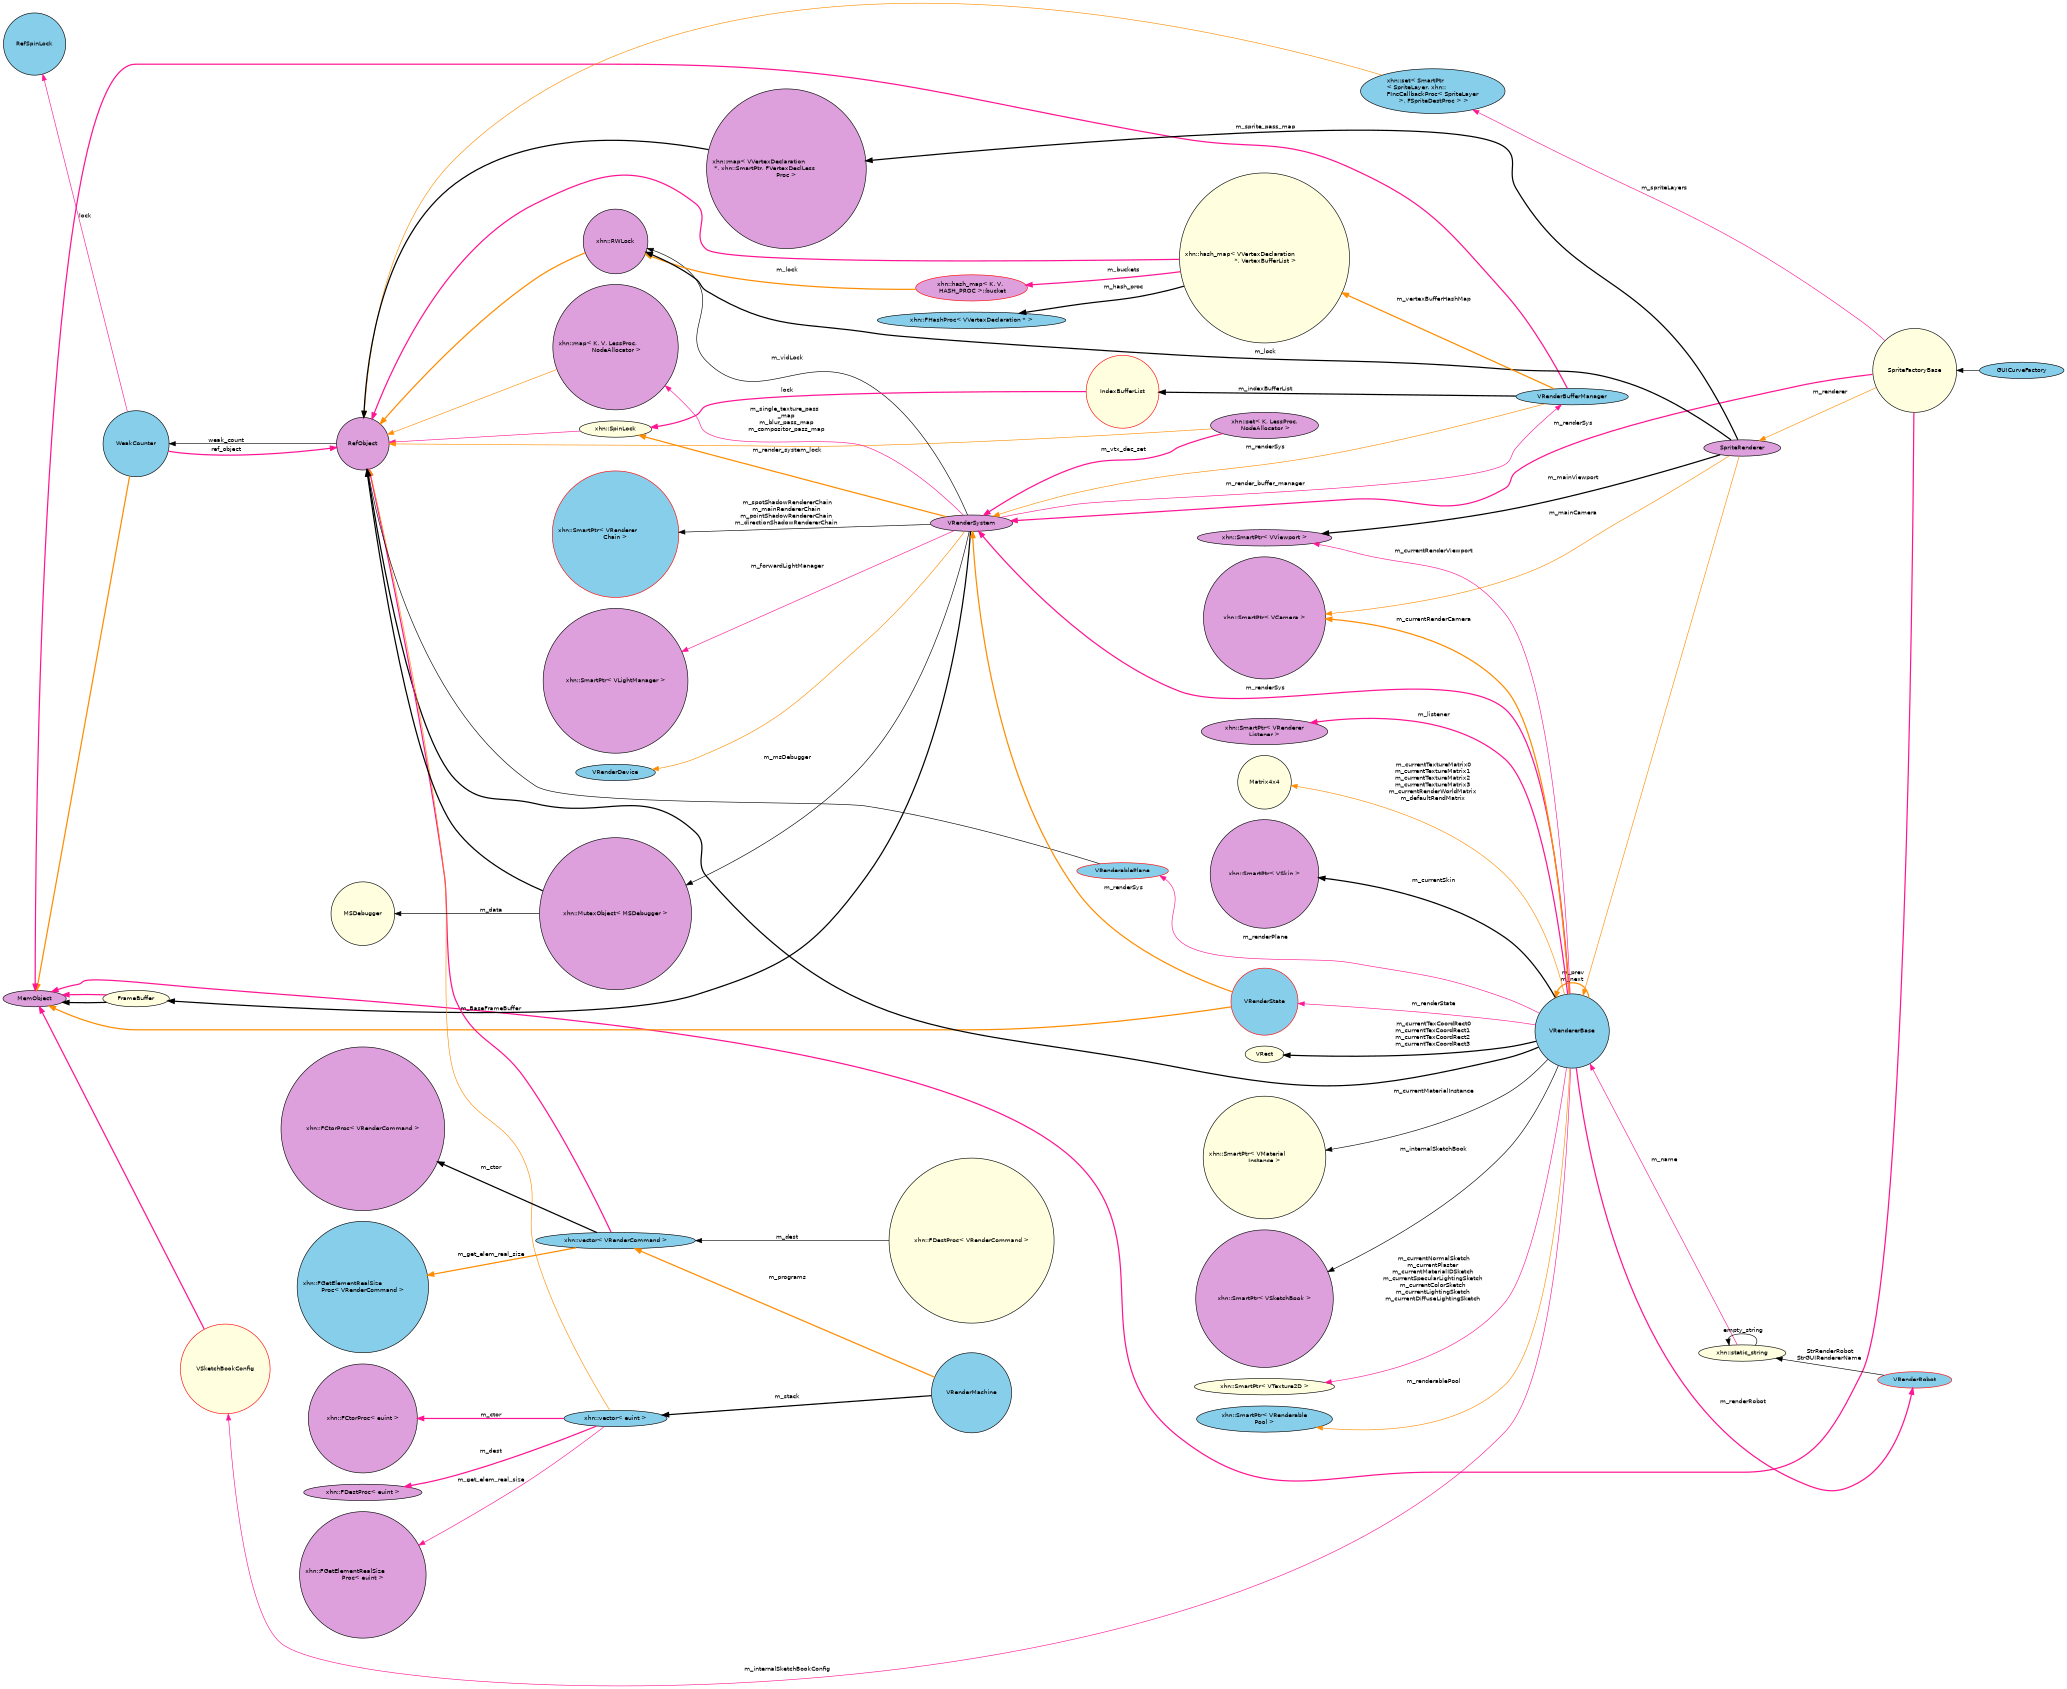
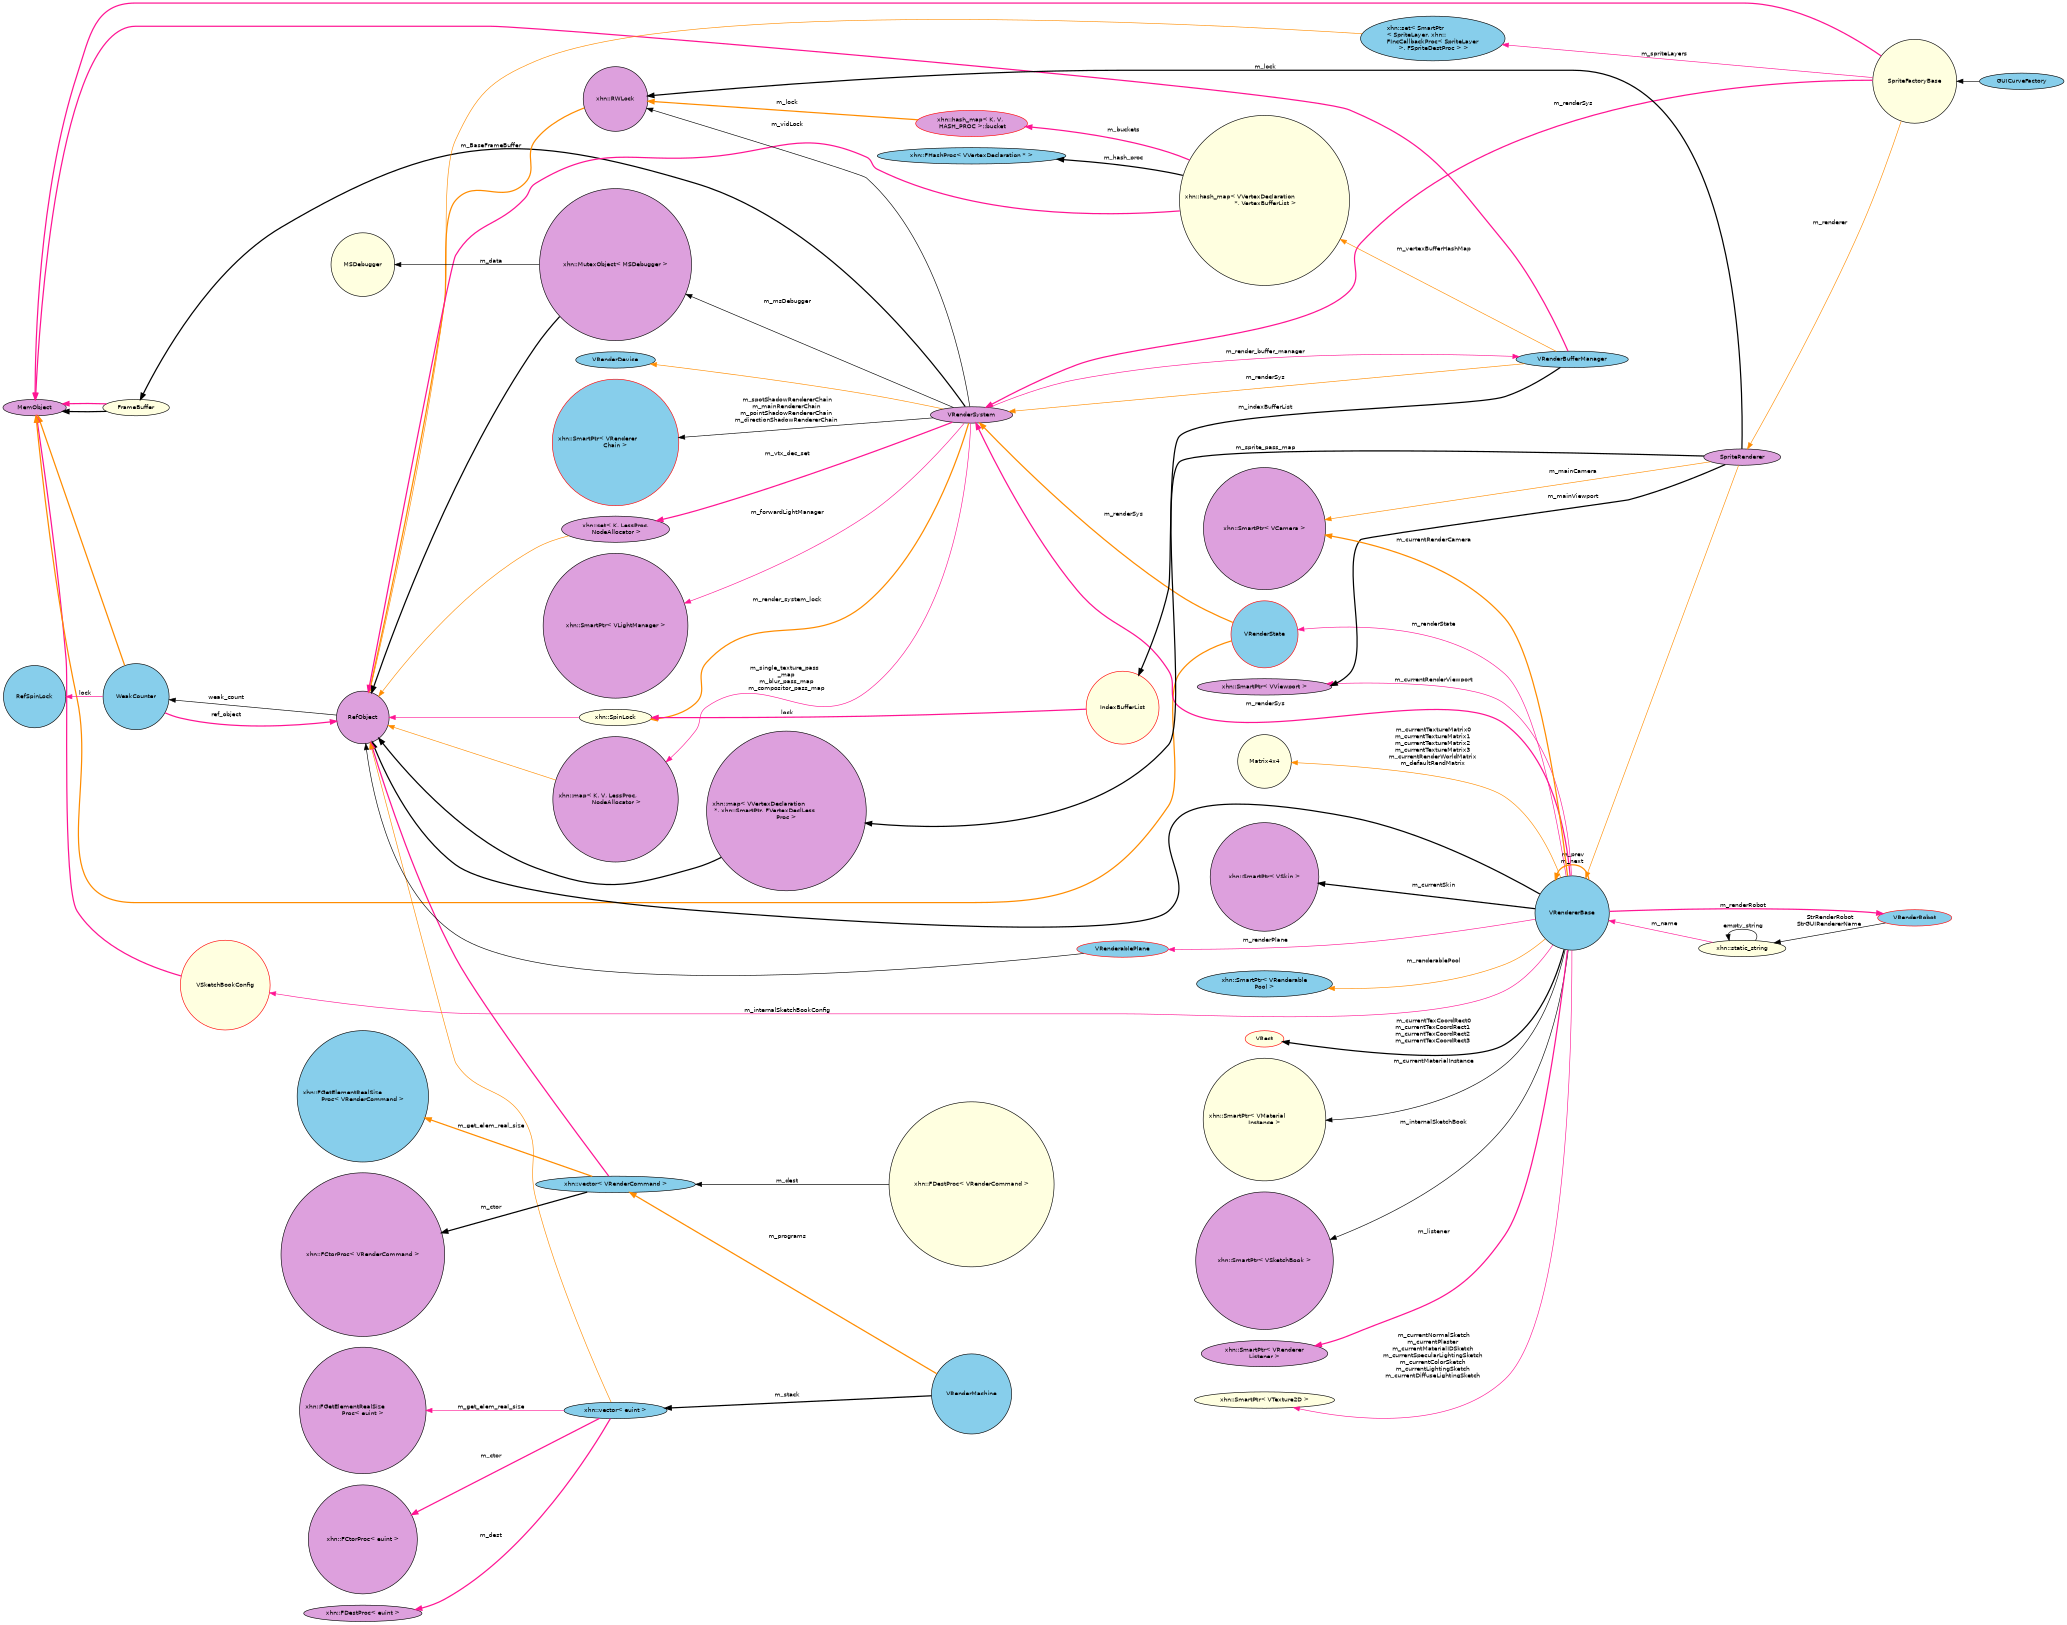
  digraph {
    rankdir=LR
    node [color=black fillcolor=plum fontname=Helvetica fontsize=10 shape=circle style=filled]
    edge [color=deeppink dir=back fontname=Helvetica fontsize=10 labelfontname=Helvetica labelfontsize=10 style=bold]
    n1 [fillcolor=skyblue fontcolor=black height=0.2 label=GUICurveFactory shape=ellipse width=0.4]
    n2 [fillcolor=lightyellow height=0.2 label=SpriteFactoryBase width=0.4]
    n3 [height=0.2 label=MemObject shape=ellipse width=0.4]
    n4 [fillcolor=skyblue height=0.2 label=WeakCounter width=0.4]
    n5 [fillcolor=skyblue height=0.2 label=VRenderBufferManager shape=ellipse width=0.4]
    n6 [fillcolor=lightyellow height=0.2 label=FrameBuffer shape=ellipse width=0.4]
    n7 [color=red fillcolor=lightyellow height=0.2 label=VSketchBookConfig width=0.4]
    n8 [color=red fillcolor=skyblue height=0.2 label=VRenderState width=0.4]
    n9 [height=0.2 label=RefObject width=0.4]
    n10 [height=0.2 label=VRenderSystem shape=ellipse width=0.4]
    n11 [fillcolor=skyblue height=0.2 label=VRendererBase width=0.4]
    n12 [fillcolor=skyblue height=0.2 label="xhn::set\< SmartPtr\l\< SpriteLayer, xhn::\lFIncCallbackProc\< SpriteLayer\l \>, FSpriteDestProc \> \>" shape=ellipse width=0.4]
    n13 [fillcolor=skyblue height=0.2 label="xhn::vector\< VRenderCommand \>" shape=ellipse width=0.4]
    n14 [fillcolor=skyblue height=0.2 label="xhn::vector\< euint \>" shape=ellipse width=0.4]
    n15 [height=0.2 label="xhn::RWLock" width=0.4]
    n16 [fillcolor=lightyellow height=0.2 label="xhn::hash_map\< VVertexDeclaration\l *, VertexBufferList \>" width=0.4]
    n17 [fillcolor=lightyellow height=0.2 label="xhn::SpinLock" shape=ellipse width=0.4]
    n18 [height=0.2 label="xhn::MutexObject\< MSDebugger \>" width=0.4]
    n19 [height=0.2 label="xhn::map\< K, V, LessProc,\l NodeAllocator \>" width=0.4]
    n20 [height=0.2 label="xhn::set\< K, LessProc,\l NodeAllocator \>" shape=ellipse width=0.4]
    n21 [color=red fillcolor=skyblue height=0.2 label=VRenderablePlane shape=ellipse width=0.4]
    n22 [height=0.2 label="xhn::map\< VVertexDeclaration\l *, xhn::SmartPtr, FVertexDeclLess\lProc \>" width=0.4]
    n23 [fillcolor=skyblue height=0.2 label=VRenderMachine width=0.4]
    n24 [fillcolor=lightyellow height=0.2 label="xhn::FDestProc\< VRenderCommand \>" width=0.4]
    n25 [color=red height=0.2 label="xhn::hash_map\< K, V,\l HASH_PROC \>::bucket" shape=ellipse width=0.4]
    n26 [height=0.2 label=SpriteRenderer shape=ellipse width=0.4]
    n27 [color=red fillcolor=lightyellow height=0.2 label=IndexBufferList width=0.4]
    n28 [fillcolor=lightyellow height=0.2 label="xhn::static_string" shape=ellipse width=0.4]
    n29 [fillcolor=skyblue height=0.2 label=RefSpinLock width=0.4]
    n30 [height=0.2 label="xhn::FCtorProc\< VRenderCommand \>" width=0.4]
    n31 [fillcolor=skyblue height=0.2 label="xhn::FGetElementRealSize\lProc\< VRenderCommand \>" width=0.4]
    n32 [height=0.2 label="xhn::FGetElementRealSize\lProc\< euint \>" width=0.4]
    n33 [height=0.2 label="xhn::FCtorProc\< euint \>" width=0.4]
    n34 [height=0.2 label="xhn::FDestProc\< euint \>" shape=ellipse width=0.4]
    n35 [fillcolor=skyblue height=0.2 label=VRenderDevice shape=ellipse width=0.4]
    n36 [fillcolor=skyblue height=0.2 label="xhn::FHashProc\< VVertexDeclaration * \>" shape=ellipse width=0.4]
    n37 [fillcolor=lightyellow height=0.2 label=MSDebugger width=0.4]
    n38 [color=red fillcolor=skyblue height=0.2 label="xhn::SmartPtr\< VRenderer\lChain \>" width=0.4]
    n39 [height=0.2 label="xhn::SmartPtr\< VLightManager \>" width=0.4]
    n40 [height=0.2 label="xhn::SmartPtr\< VSkin \>" width=0.4]
-   n41 [fillcolor=lightyellow height=0.2 label=VRect shape=ellipse width=0.4]
+   n41 [color=red fillcolor=lightyellow height=0.2 label=VRect shape=ellipse width=0.4]
    n42 [height=0.2 label="xhn::SmartPtr\< VViewport \>" shape=ellipse width=0.4]
    n43 [fillcolor=lightyellow height=0.2 label="xhn::SmartPtr\< VMaterial\lInstance \>" width=0.4]
    n44 [height=0.2 label="xhn::SmartPtr\< VSketchBook \>" width=0.4]
    n45 [fillcolor=lightyellow height=0.2 label="xhn::SmartPtr\< VTexture2D \>" shape=ellipse width=0.4]
    n46 [fillcolor=skyblue height=0.2 label="xhn::SmartPtr\< VRenderable\lPool \>" shape=ellipse width=0.4]
    n47 [color=red fillcolor=skyblue height=0.2 label=VRenderRobot shape=ellipse width=0.4]
    n48 [height=0.2 label="xhn::SmartPtr\< VRenderer\lListener \>" shape=ellipse width=0.4]
    n49 [height=0.2 label="xhn::SmartPtr\< VCamera \>" width=0.4]
    n50 [fillcolor=lightyellow height=0.2 label=Matrix4x4 width=0.4]
    n2 -> n1 [color=black style=solid]
    n3 -> n2
    n3 -> n4 [color=darkorange]
    n3 -> n5
    n3 -> n6 [color=black]
    n3 -> n6
    n3 -> n7
    n3 -> n8 [color=darkorange]
    n4 -> n9 [color=black label=" weak_count" style=solid]
    n5 -> n10 [label=" m_render_buffer_manager" style=solid]
    n6 -> n10 [color=black label=" m_BaseFrameBuffer"]
    n7 -> n11 [label=" m_internalSketchBookConfig" style=solid]
    n8 -> n11 [label=" m_renderState" style=solid]
    n9 -> n4 [label=" ref_object"]
    n9 -> n11 [color=black]
    n9 -> n12 [color=darkorange style=solid]
    n9 -> n13
    n9 -> n14 [color=darkorange style=solid]
    n9 -> n15 [color=darkorange]
    n9 -> n16
    n9 -> n17 [style=solid]
    n9 -> n18 [color=black]
    n9 -> n19 [color=darkorange style=solid]
    n9 -> n20 [color=darkorange style=solid]
    n9 -> n21 [color=black style=solid]
    n9 -> n22 [color=black]
    n10 -> n2 [label=" m_renderSys"]
    n10 -> n5 [color=darkorange label=" m_renderSys" style=solid]
    n10 -> n8 [color=darkorange label=" m_renderSys"]
    n10 -> n11 [label=" m_renderSys"]
    n11 -> n11 [color=darkorange label=" m_prev\nm_next"]
    n11 -> n26 [color=darkorange style=solid]
    n11 -> n28 [label=" m_name" style=solid]
    n12 -> n2 [label=" m_spriteLayers" style=solid]
    n13 -> n23 [color=darkorange label=" m_programs"]
    n13 -> n24 [color=black label=" m_dest" style=solid]
    n14 -> n23 [color=black label=" m_stack"]
    n15 -> n10 [color=black label=" m_vidLock" style=solid]
    n15 -> n25 [color=darkorange label=" m_lock"]
    n15 -> n26 [color=black label=" m_lock"]
-   n16 -> n5 [color=darkorange label=" m_vertexBufferHashMap"]
+   n16 -> n5 [color=darkorange label=" m_vertexBufferHashMap" style=solid]
    n17 -> n10 [color=darkorange label=" m_render_system_lock"]
    n17 -> n27 [label=" lock"]
    n18 -> n10 [color=black label=" m_msDebugger" style=solid]
    n19 -> n10 [label=" m_single_texture_pass\l_map\nm_blur_pass_map\nm_compositor_pass_map" style=solid]
-   n10 -> n20 [label=" m_vtx_dec_set"]
+   n20 -> n10 [label=" m_vtx_dec_set"]
    n21 -> n11 [label=" m_renderPlane" style=solid]
    n22 -> n26 [color=black label=" m_sprite_pass_map"]
    n25 -> n16 [label=" m_buckets"]
    n26 -> n2 [color=darkorange label=" m_renderer" style=solid]
    n27 -> n5 [color=black label=" m_indexBufferList"]
    n28 -> n28 [color=black label=" empty_string" style=solid]
    n28 -> n47 [color=black label=" StrRenderRobot\nStrGUIRendererName" style=solid]
    n29 -> n4 [label=" lock" style=solid]
    n30 -> n13 [color=black label=" m_ctor"]
    n31 -> n13 [color=darkorange label=" m_get_elem_real_size"]
    n32 -> n14 [label=" m_get_elem_real_size" style=solid]
    n33 -> n14 [label=" m_ctor"]
    n34 -> n14 [label=" m_dest"]
    n35 -> n10 [color=darkorange style=solid]
    n36 -> n16 [color=black label=" m_hash_proc"]
    n37 -> n18 [color=black label=" m_data" style=solid]
    n38 -> n10 [color=black label=" m_spotShadowRendererChain\nm_mainRendererChain\nm_pointShadowRendererChain\nm_directionShadowRendererChain" style=solid]
    n39 -> n10 [label=" m_forwardLightManager" style=solid]
    n40 -> n11 [color=black label=" m_currentSkin"]
    n41 -> n11 [color=black label=" m_currentTexCoordRect0\nm_currentTexCoordRect1\nm_currentTexCoordRect2\nm_currentTexCoordRect3"]
    n42 -> n11 [label=" m_currentRenderViewport" style=solid]
    n42 -> n26 [color=black label=" m_mainViewport"]
    n43 -> n11 [color=black label=" m_currentMaterialInstance" style=solid]
    n44 -> n11 [color=black label=" m_internalSketchBook" style=solid]
    n45 -> n11 [label=" m_currentNormalSketch\nm_currentPlaster\nm_currentMaterialIDSketch\nm_currentSpecularLightingSketch\nm_currentColorSketch\nm_currentLightingSketch\nm_currentDiffuseLightingSketch" style=solid]
    n46 -> n11 [color=darkorange label=" m_renderablePool" style=solid]
    n47 -> n11 [label=" m_renderRobot"]
    n48 -> n11 [label=" m_listener"]
    n49 -> n11 [color=darkorange label=" m_currentRenderCamera"]
    n49 -> n26 [color=darkorange label=" m_mainCamera" style=solid]
    n50 -> n11 [color=darkorange label=" m_currentTextureMatrix0\nm_currentTextureMatrix1\nm_currentTextureMatrix2\nm_currentTextureMatrix3\nm_currentRenderWorldMatrix\nm_defaultRendMatrix" style=solid]
  }
